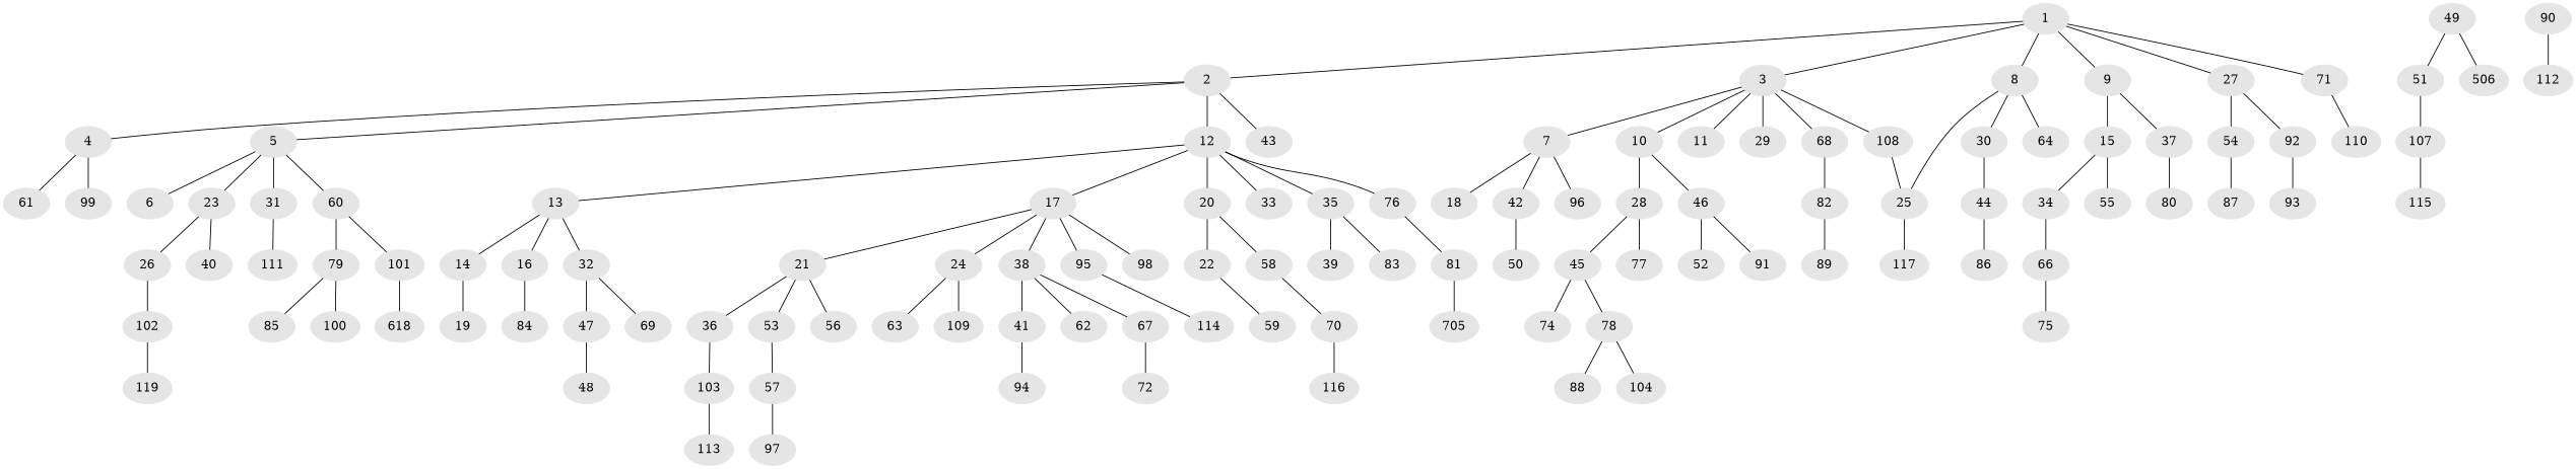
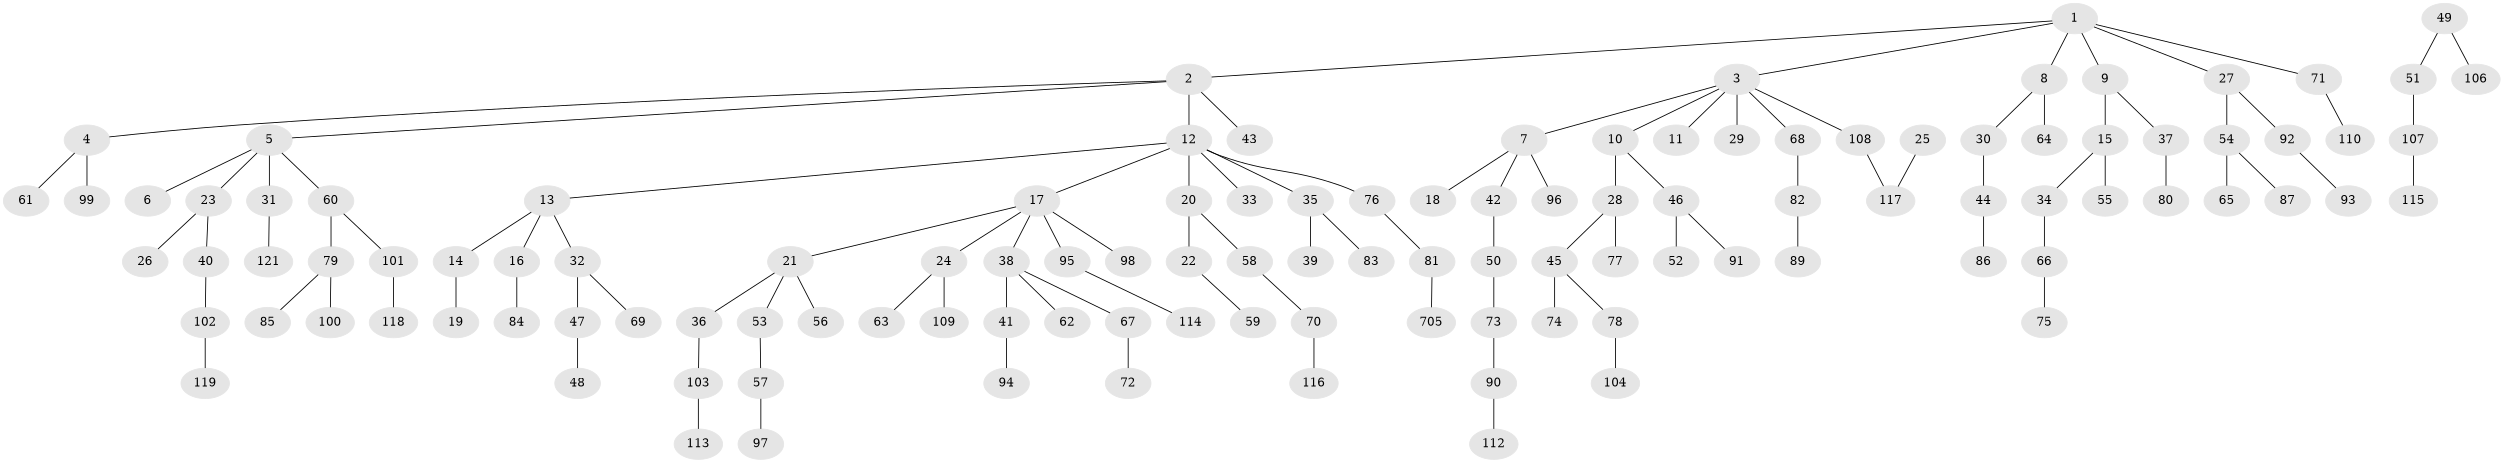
  graph {
    node [color=gray90 style=filled]
    1
    2
    3
    8
    9
    27
    71
    4
    5
    12
    43
    7
    10
    11
    29
    68
    108
    25
    30
    64
    15
    37
    54
    92
    110
    61
    99
    6
    23
    31
    60
    13
    17
    20
    33
    35
    76
    18
    42
    96
    28
    46
    82
    117
    26
    40
-   111
+   111 [label=121]
    79
    101
    50
    44
    34
    55
    80
    45
    77
    52
    91
    14
    16
    32
    21
    24
    38
    95
    98
    22
    58
    39
    83
    81
    19
    84
    47
    69
    66
    36
    53
    56
    63
    109
    41
    62
    67
    114
    59
    70
    103
    57
    102
    49
    51
-   106 [label=506]
+   106
    119
+   65
    87
    93
    74
    78
    86
    48
    75
    113
    94
    72
-   88
+   73
    104
    107
    90
    115
    97
    116
    85
    100
-   118 [label=618]
+   118
    89
    112
    n119 [label=705]
    1 -- 2
    1 -- 3
    1 -- 8
    1 -- 9
    1 -- 27
    1 -- 71
    2 -- 4
    2 -- 5
    2 -- 12
    2 -- 43
    3 -- 7
    3 -- 10
    3 -- 11
    3 -- 29
    3 -- 68
    3 -- 108
-   8 -- 25
    8 -- 30
    8 -- 64
    9 -- 15
    9 -- 37
    27 -- 54
    27 -- 92
    71 -- 110
    4 -- 61
    4 -- 99
    5 -- 6
    5 -- 23
    5 -- 31
    5 -- 60
    12 -- 13
    12 -- 17
    12 -- 20
    12 -- 33
    12 -- 35
    12 -- 76
    7 -- 18
    7 -- 42
    7 -- 96
    10 -- 28
    10 -- 46
    68 -- 82
-   108 -- 25
+   108 -- 117
    25 -- 117
    30 -- 44
    15 -- 34
    15 -- 55
    37 -- 80
+   54 -- 65
    54 -- 87
    92 -- 93
    23 -- 26
    23 -- 40
    31 -- 111
    60 -- 79
    60 -- 101
    13 -- 14
    13 -- 16
    13 -- 32
    17 -- 21
    17 -- 24
    17 -- 38
    17 -- 95
    17 -- 98
    20 -- 22
    20 -- 58
    35 -- 39
    35 -- 83
    76 -- 81
    42 -- 50
    28 -- 45
    28 -- 77
    46 -- 52
    46 -- 91
    82 -- 89
-   26 -- 102
+   40 -- 102
    79 -- 85
    79 -- 100
    101 -- 118
+   50 -- 73
    44 -- 86
    34 -- 66
    45 -- 74
    45 -- 78
    14 -- 19
    16 -- 84
    32 -- 47
    32 -- 69
    21 -- 36
    21 -- 53
    21 -- 56
    24 -- 63
    24 -- 109
    38 -- 41
    38 -- 62
    38 -- 67
    95 -- 114
    22 -- 59
    58 -- 70
    81 -- n119
    47 -- 48
    66 -- 75
    36 -- 103
    53 -- 57
    41 -- 94
    67 -- 72
    70 -- 116
    103 -- 113
    57 -- 97
    102 -- 119
    49 -- 51
    49 -- 106
    51 -- 107
-   78 -- 88
    78 -- 104
+   73 -- 90
    107 -- 115
    90 -- 112
  }
